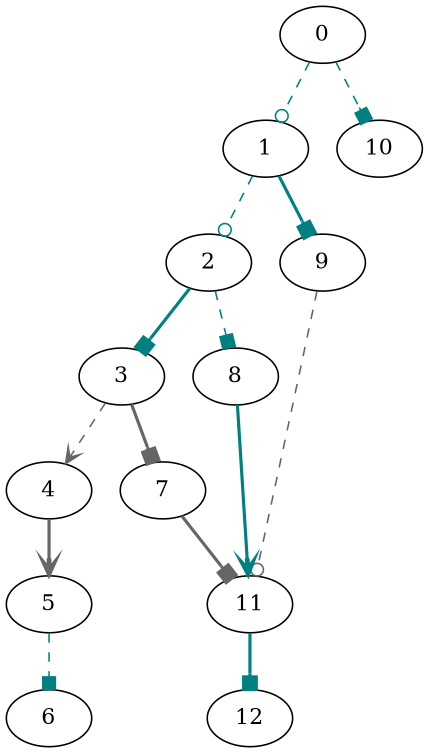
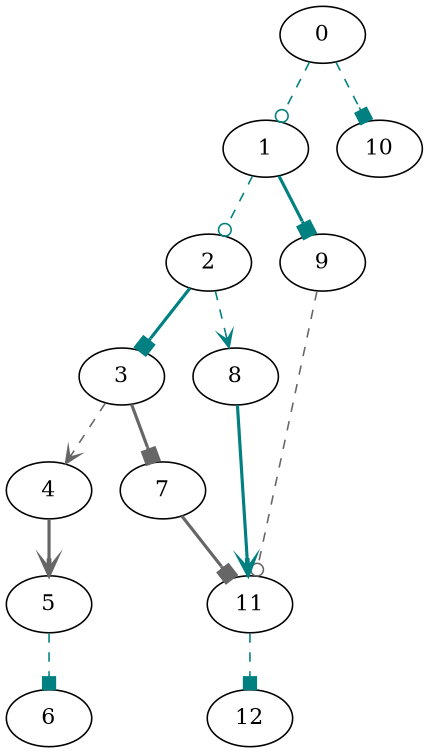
  digraph {
    edge [arrowhead=box color=teal style=dashed]
    0
    1
    10
    2
    9
    3
    8
    11
    4
    7
    5
    6
    12
    0 -> 1 [arrowhead=odot]
    0 -> 10
    1 -> 2 [arrowhead=odot]
    1 -> 9 [style=bold]
    2 -> 3 [style=bold]
-   2 -> 8
+   2 -> 8 [arrowhead=vee]
    9 -> 11 [arrowhead=odot color=gray40]
    3 -> 4 [arrowhead=vee color=gray40]
    3 -> 7 [color=gray40 style=bold]
    8 -> 11 [arrowhead=vee style=bold]
-   11 -> 12 [style=bold]
+   11 -> 12
    4 -> 5 [arrowhead=vee color=gray40 style=bold]
    7 -> 11 [color=gray40 style=bold]
    5 -> 6
  }
